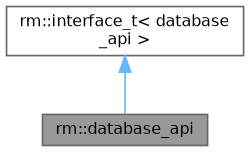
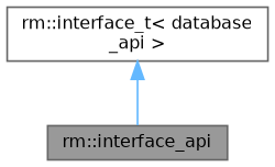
  digraph {
    node [color=gray40 fontname=Helvetica fontsize=10 shape=box style=filled]
-   n1 [fillcolor=grey60 fontcolor=black height=0.2 label="rm::database_api" width=0.4]
+   n1 [fillcolor=grey60 fontcolor=black height=0.2 label="rm::interface_api" width=0.4]
    n2 [fillcolor=white height=0.2 label="rm::interface_t\< database\l_api \>" width=0.4]
    n2 -> n1 [color=steelblue1 dir=back fontname=Helvetica fontsize=10 labelfontname=Helvetica labelfontsize=10 style=solid]
  }
